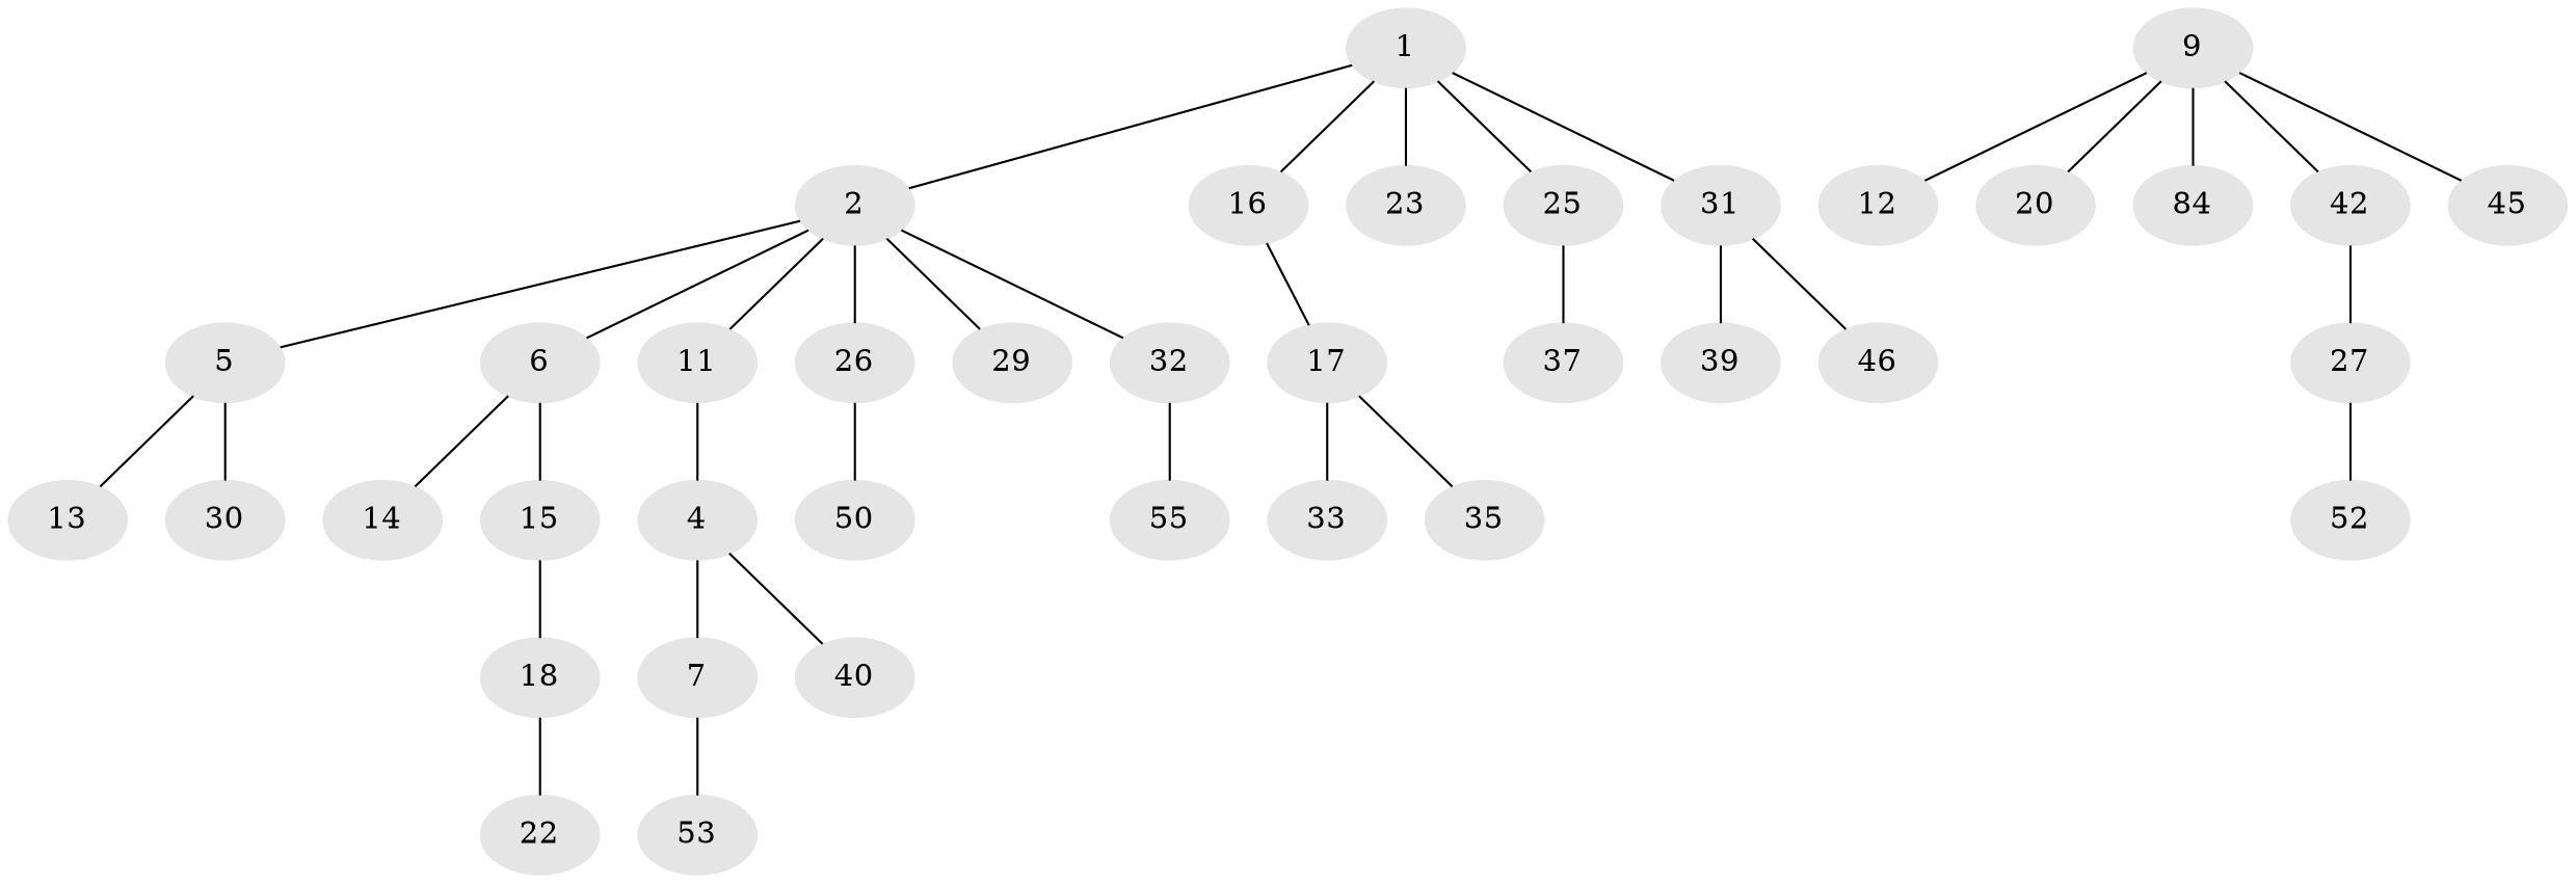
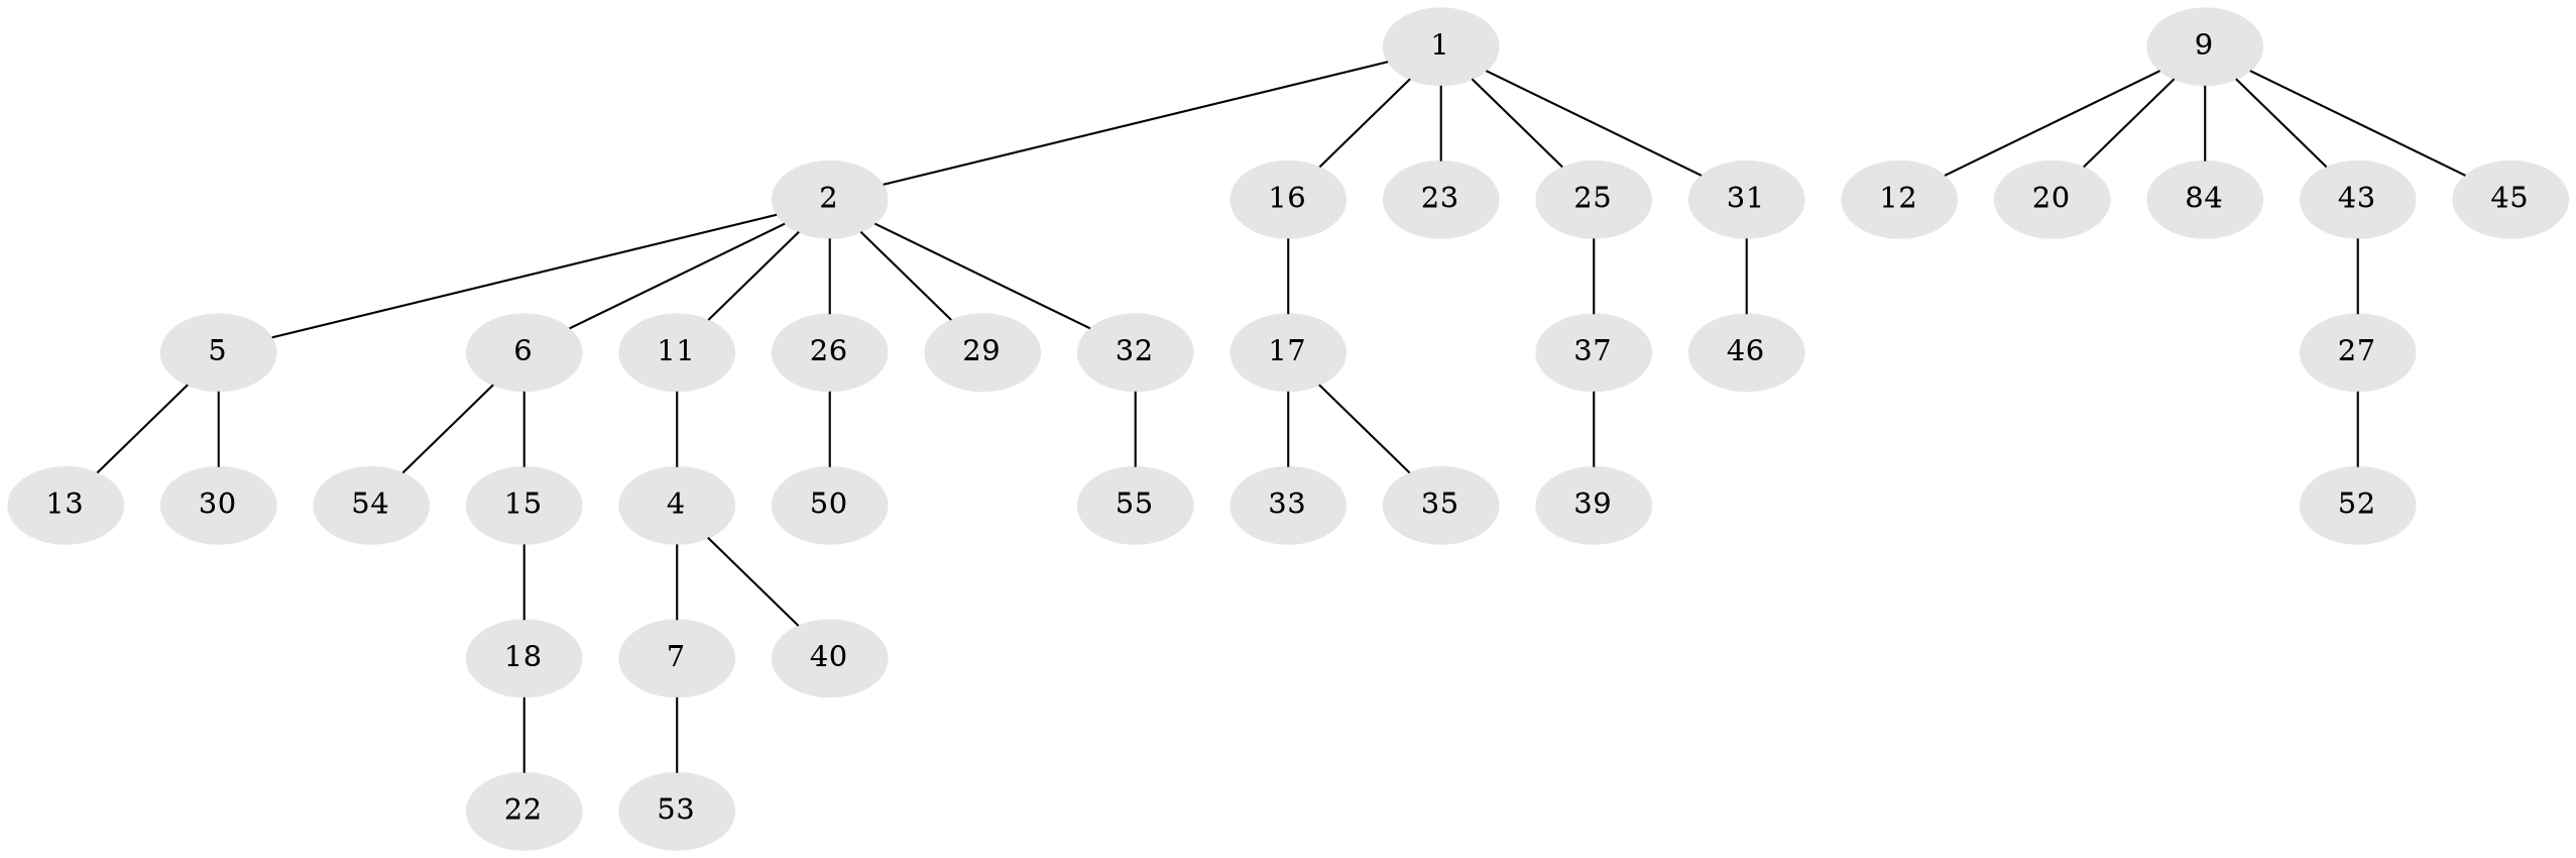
  graph {
    node [color=gray90 style=filled]
    1 [super="+36"]
    2 [super="+3"]
    16
    23
    25
    31 [super="+56"]
    5 [super="+28"]
    6 [super="+8"]
    11
    26
    29
    32 [super="+51"]
    17 [super="+19"]
    37 [super="+49"]
    39 [super="+48"]
    46
    4 [super="+43"]
    7 [super="+27"]
    40
    13 [super="+54"]
    30
-   14
+   14 [label=54]
    15 [super="+24"]
    9 [super="+10"]
    12
    20 [super="+21"]
    n27 [label=84]
-   42
+   42 [label=43]
    45
    50
    55
    53
    18
    n34 [label=27]
    22 [super="+38"]
    33
    35 [super="+44"]
    52
    1 -- 2
    1 -- 16
    1 -- 23
    1 -- 25
    1 -- 31
    2 -- 5
    2 -- 6
    2 -- 11
    2 -- 26
    2 -- 29
    2 -- 32
    16 -- 17
    25 -- 37
-   31 -- 39
+   37 -- 39
    31 -- 46
    5 -- 13
    5 -- 30
    6 -- 14
    6 -- 15
    11 -- 4
    26 -- 50
    32 -- 55
    17 -- 33
    17 -- 35
    4 -- 7
    4 -- 40
    7 -- 53
    15 -- 18
    9 -- 12
    9 -- 20
    9 -- n27
    9 -- 42
    9 -- 45
    42 -- n34
    18 -- 22
    n34 -- 52
  }
